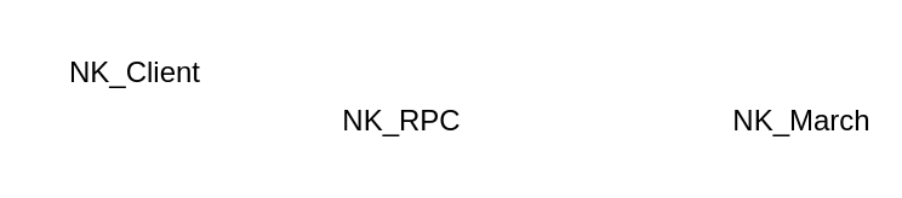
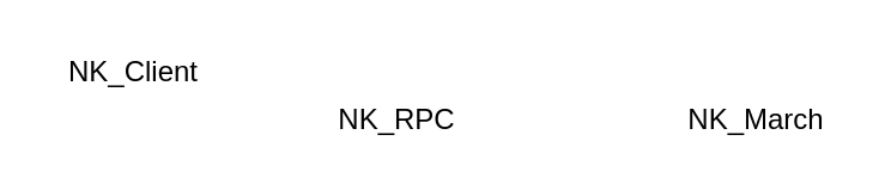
  <mxCell id="0" />
  <mxCell id="1" parent="0" />
  <mxCell id="2" value="NK_Client&lt;br&gt;" style="text;html=1;align=center;verticalAlign=middle;resizable=0;points=[];autosize=1;strokeColor=none;fillColor=none;" vertex="1" parent="1"><mxGeometry x="20" y="20" width="70" height="20" as="geometry" /></mxCell>
  <mxCell id="3" value="NK_RPC&lt;br&gt;" style="text;html=1;align=center;verticalAlign=middle;resizable=0;points=[];autosize=1;strokeColor=none;fillColor=none;fontColor=default;" vertex="1" parent="1"><mxGeometry x="135" y="40" width="60" height="20" as="geometry" /></mxCell>
- <mxCell id="4" value="NK_March" style="text;html=1;align=center;verticalAlign=middle;resizable=0;points=[];autosize=1;strokeColor=none;fillColor=none;" vertex="1" parent="1"><mxGeometry x="295" y="40" width="70" height="20" as="geometry" /></mxCell>
+ <mxCell id="4" value="NK_March" style="text;html=1;align=center;verticalAlign=middle;resizable=0;points=[];autosize=1;strokeColor=none;fillColor=none;" vertex="1" parent="1"><mxGeometry x="280" y="40" width="70" height="20" as="geometry" /></mxCell>
